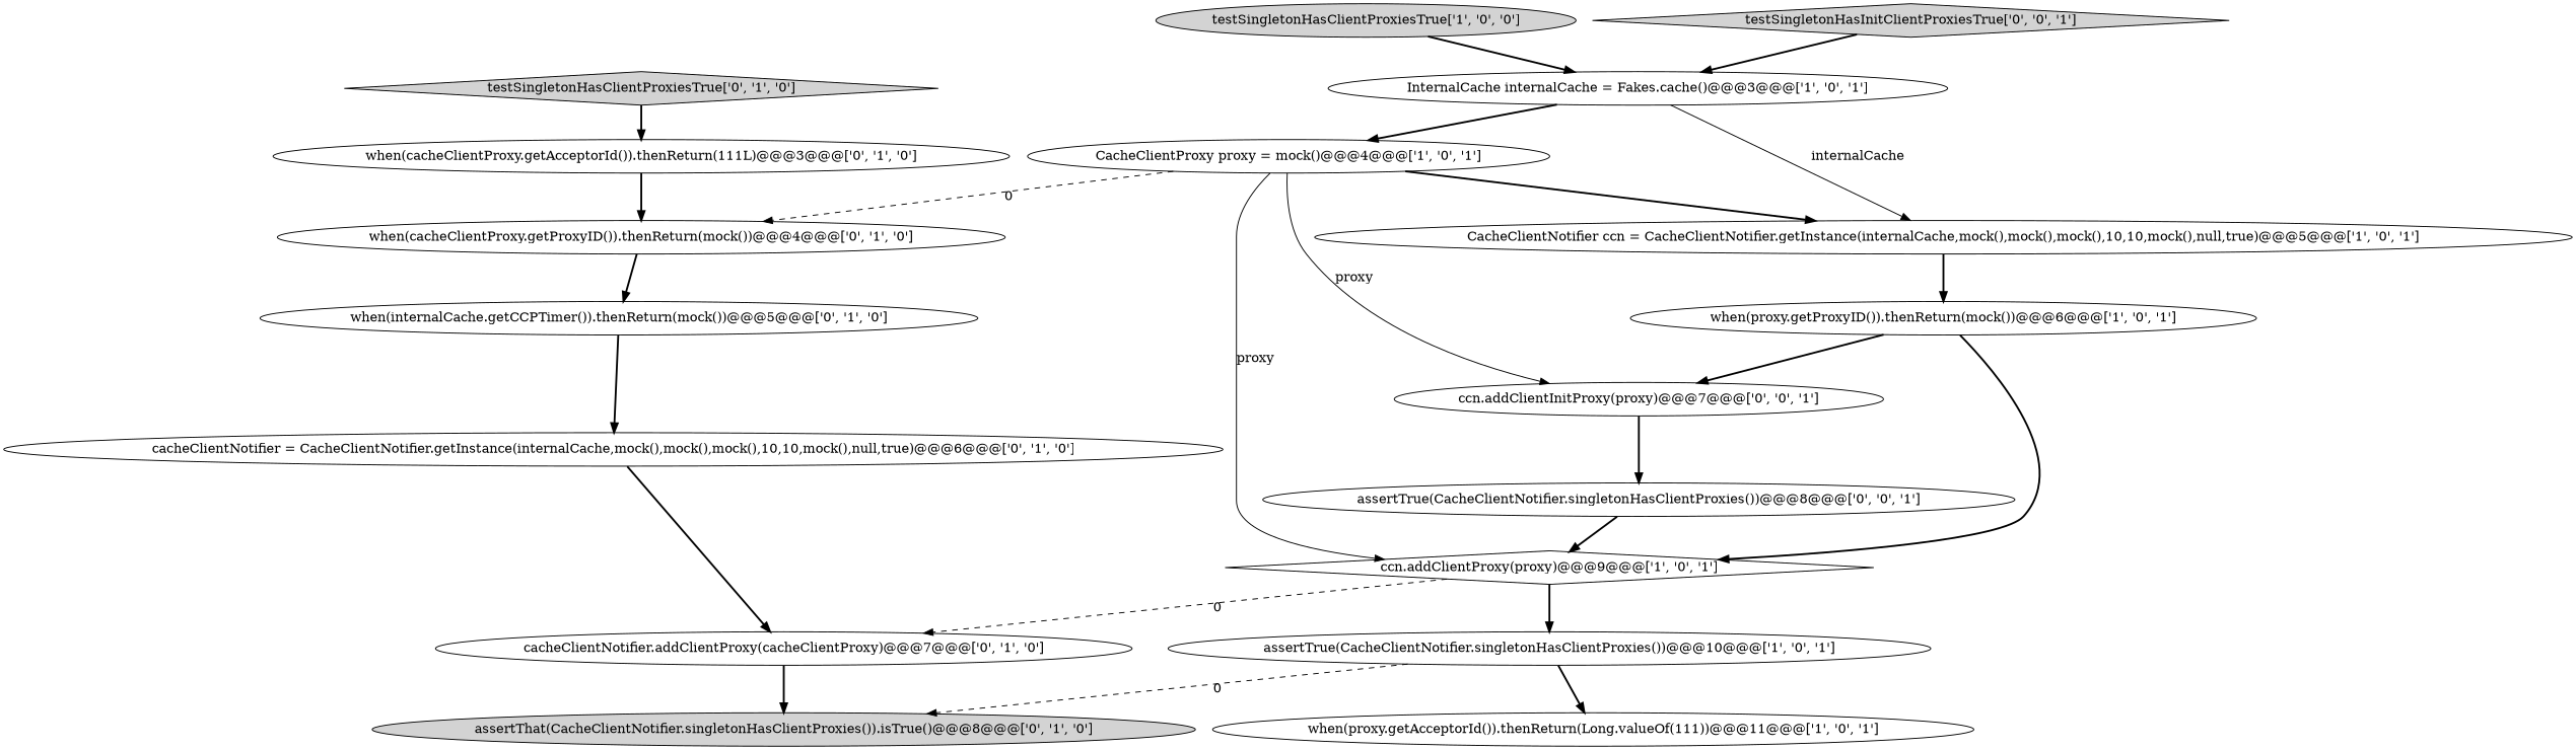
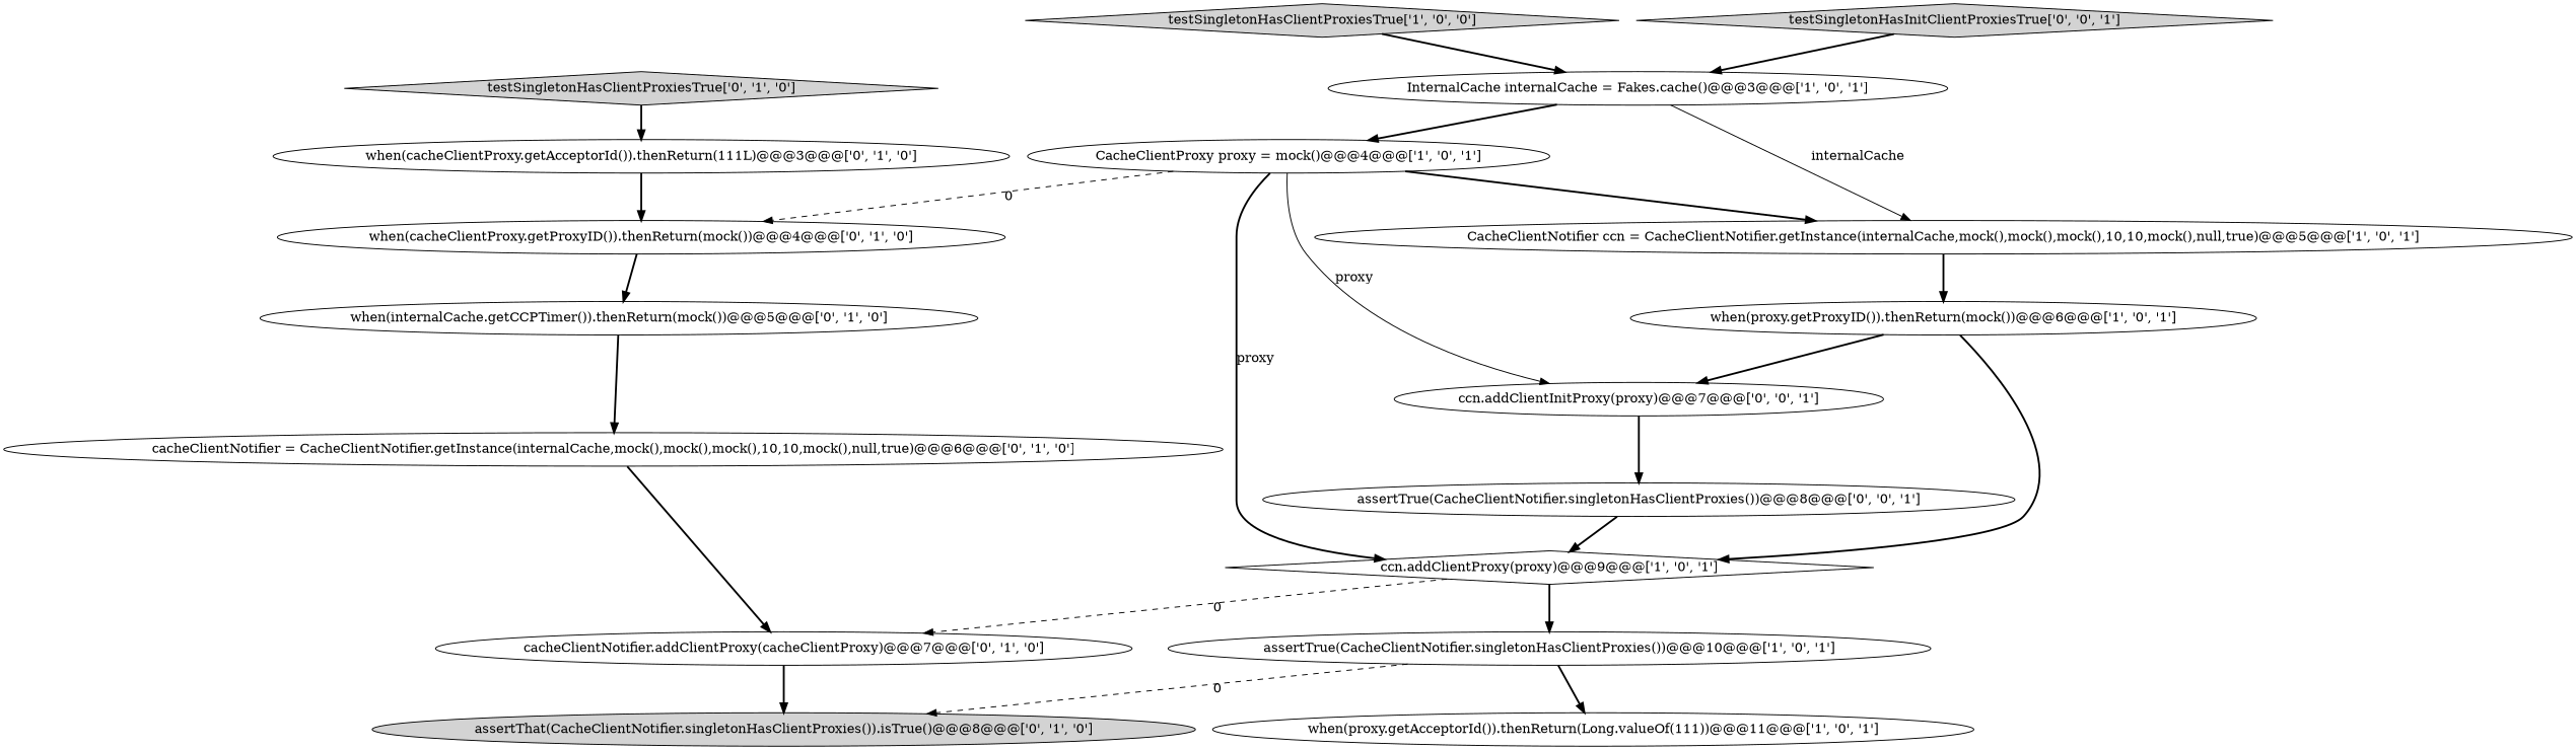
  digraph {
    node [fillcolor=white shape=ellipse style=filled]
    edge [style=bold]
    n1 [label="CacheClientProxy proxy = mock()@@@4@@@['1', '0', '1']"]
    n2 [label="ccn.addClientProxy(proxy)@@@9@@@['1', '0', '1']" shape=diamond]
    n3 [label="ccn.addClientInitProxy(proxy)@@@7@@@['0', '0', '1']"]
    n4 [label="when(cacheClientProxy.getProxyID()).thenReturn(mock())@@@4@@@['0', '1', '0']"]
    n5 [label="CacheClientNotifier ccn = CacheClientNotifier.getInstance(internalCache,mock(),mock(),mock(),10,10,mock(),null,true)@@@5@@@['1', '0', '1']"]
    n6 [label="assertTrue(CacheClientNotifier.singletonHasClientProxies())@@@10@@@['1', '0', '1']"]
    n7 [label="cacheClientNotifier.addClientProxy(cacheClientProxy)@@@7@@@['0', '1', '0']"]
    n8 [label="assertTrue(CacheClientNotifier.singletonHasClientProxies())@@@8@@@['0', '0', '1']"]
    n9 [label="when(internalCache.getCCPTimer()).thenReturn(mock())@@@5@@@['0', '1', '0']"]
    n10 [label="when(proxy.getProxyID()).thenReturn(mock())@@@6@@@['1', '0', '1']"]
    n11 [fillcolor=lightgray label="testSingletonHasClientProxiesTrue['0', '1', '0']" shape=diamond]
    n12 [label="when(cacheClientProxy.getAcceptorId()).thenReturn(111L)@@@3@@@['0', '1', '0']"]
    n13 [label="when(proxy.getAcceptorId()).thenReturn(Long.valueOf(111))@@@11@@@['1', '0', '1']"]
    n14 [fillcolor=lightgray label="assertThat(CacheClientNotifier.singletonHasClientProxies()).isTrue()@@@8@@@['0', '1', '0']"]
    n15 [label="InternalCache internalCache = Fakes.cache()@@@3@@@['1', '0', '1']"]
-   n16 [fillcolor=lightgray label="testSingletonHasClientProxiesTrue['1', '0', '0']"]
+   n16 [fillcolor=lightgray label="testSingletonHasClientProxiesTrue['1', '0', '0']" shape=diamond]
    n17 [label="cacheClientNotifier = CacheClientNotifier.getInstance(internalCache,mock(),mock(),mock(),10,10,mock(),null,true)@@@6@@@['0', '1', '0']"]
    n18 [fillcolor=lightgray label="testSingletonHasInitClientProxiesTrue['0', '0', '1']" shape=diamond]
-   n1 -> n2 [label=proxy style=solid]
+   n1 -> n2 [label=proxy]
    n1 -> n3 [label=proxy style=solid]
    n1 -> n4 [label=0 style=dashed]
    n1 -> n5
    n2 -> n6
    n2 -> n7 [label=0 style=dashed]
    n3 -> n8
    n4 -> n9
    n5 -> n10
    n6 -> n13
    n6 -> n14 [label=0 style=dashed]
    n7 -> n14
    n8 -> n2
    n9 -> n17
    n10 -> n2
    n10 -> n3
    n11 -> n12
    n12 -> n4
    n15 -> n1
    n15 -> n5 [label=internalCache style=solid]
    n16 -> n15
    n17 -> n7
    n18 -> n15
  }
